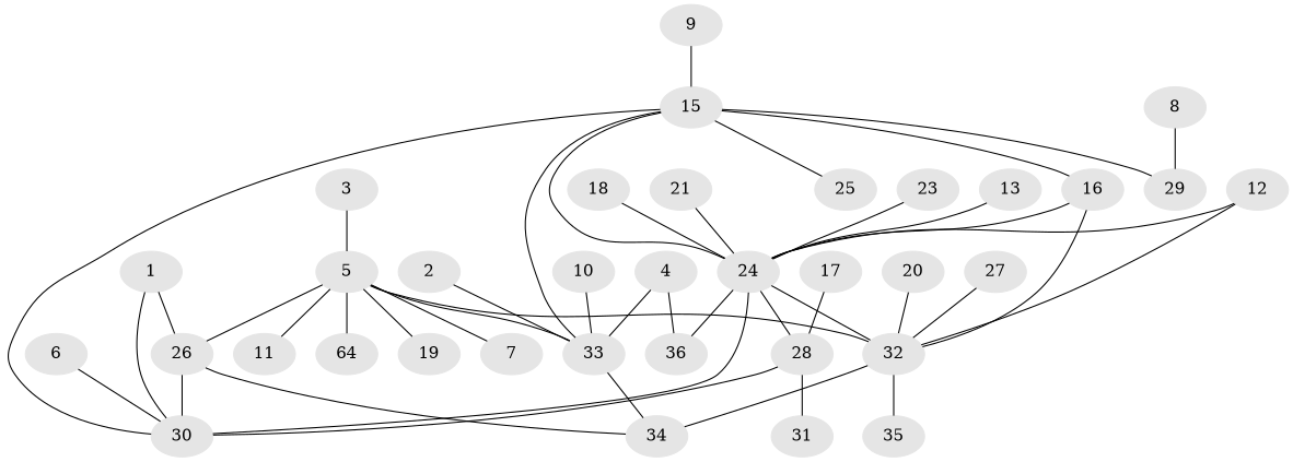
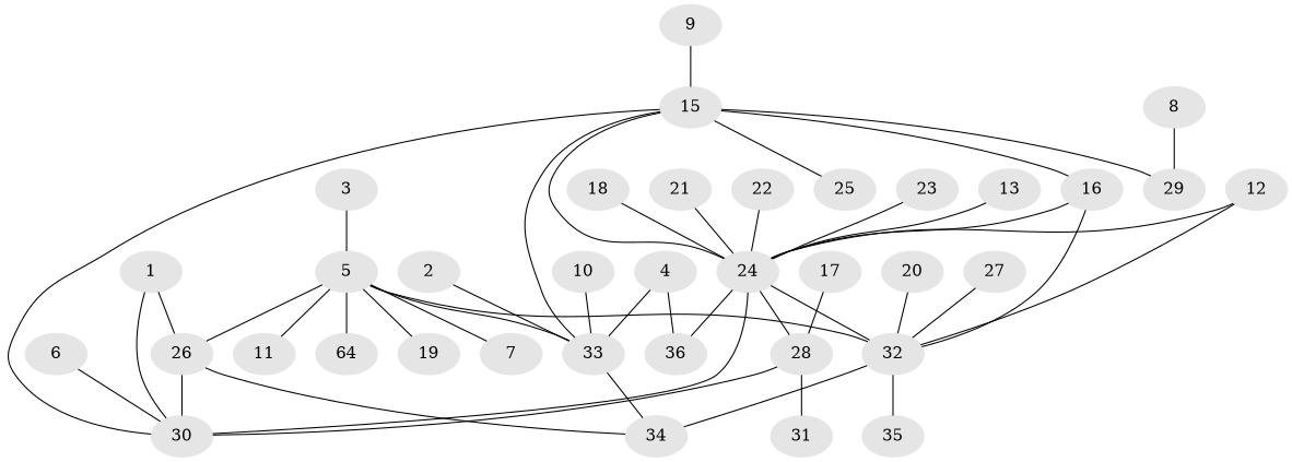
  graph {
    node [color=gray90 style=filled]
    edge [weight=1.0]
    1
    26
    30
    34
    2
    33
    3
    5
    7
    11
    n11 [label=64]
    19
    32
    4
    36
    35
    6
    8
    29
    9
    15
    24
    16
    25
    10
    12
    28
    13
    17
    31
    18
    20
    21
+   22
    23
    27
    1 -- 26
    1 -- 30
    26 -- 30
    26 -- 34
    2 -- 33
    33 -- 34
    3 -- 5
    5 -- 26
    5 -- 33
    5 -- 7
    5 -- 11
    5 -- n11
    5 -- 19
    5 -- 32
    32 -- 34 [weight=2.0]
    32 -- 35
    4 -- 33
    4 -- 36 [weight=2.0]
    6 -- 30
    8 -- 29
    9 -- 15
    15 -- 30
    15 -- 33 [weight=2.0]
    15 -- 29
    15 -- 24
    15 -- 16 [weight=2.0]
    15 -- 25
    24 -- 30 [weight=2.0]
    24 -- 32
    24 -- 36
    24 -- 28
    16 -- 32
    16 -- 24
    10 -- 33
    12 -- 32
    12 -- 24
    28 -- 30
    28 -- 31
    13 -- 24
    17 -- 28
    18 -- 24
    20 -- 32
    21 -- 24
+   22 -- 24
    23 -- 24
    27 -- 32
  }
